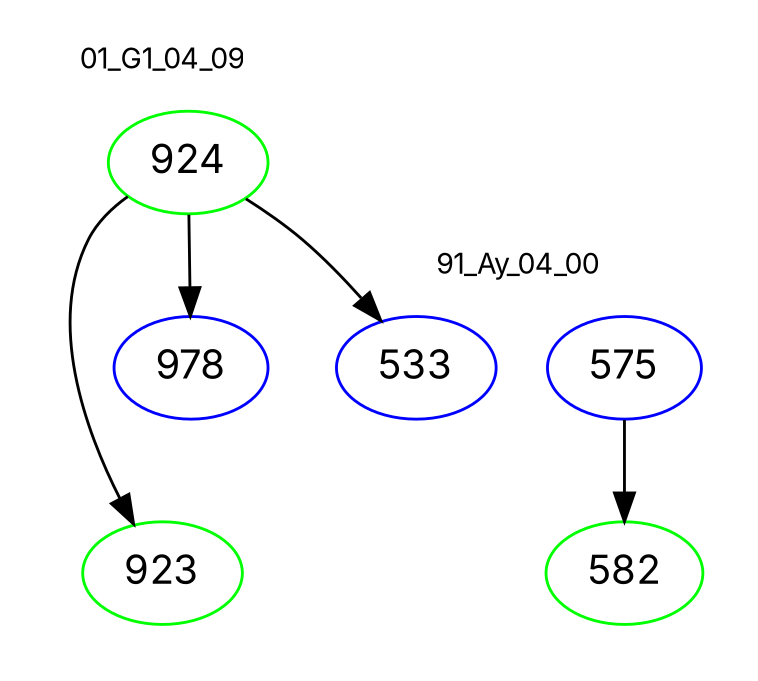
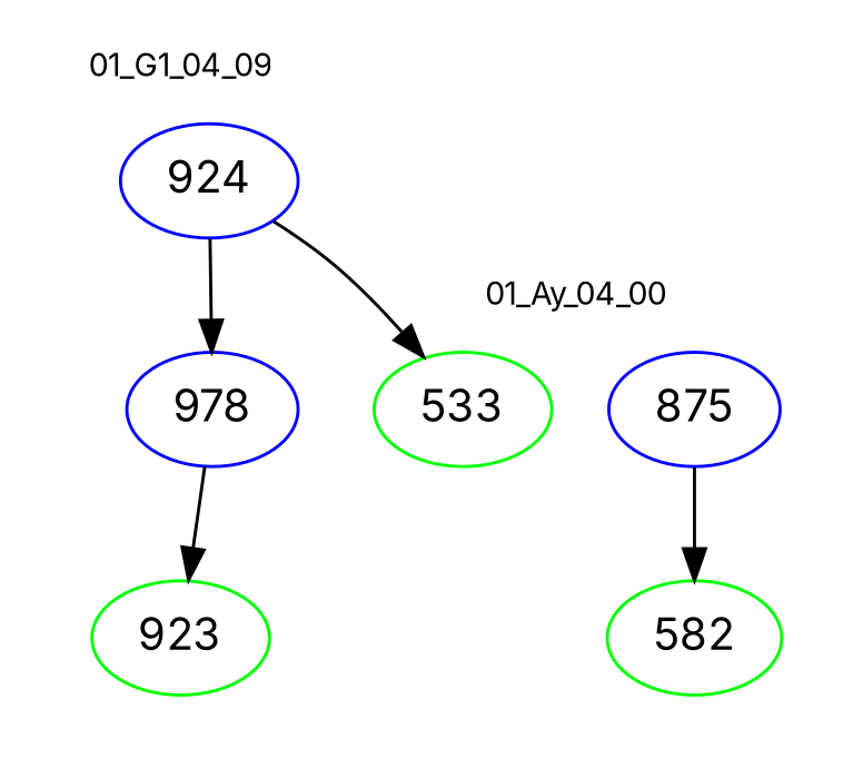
  digraph {
    fontname=Inter
    node [color=blue fontname=Inter]
    edge [color=black fontname=Inter]
-   n1 [label=575]
-   n2 [label=533]
+   n1 [label=875]
+   n2 [color=green label=533]
    n3 [color=green label=582]
-   n4 [color=green label=924]
+   n4 [label=924]
    n5 [color=green label=923]
    n6 [label=978]
    subgraph cluster_1 {
      color=white
      fontsize=10
-     label="91_Ay_04_00"
+     label="01_Ay_04_00"
      n1
      n2
      n3
    }
    subgraph cluster_2 {
      color=white
      fontsize=10
      label="01_G1_04_09"
      n4
      n5
      n6
    }
    n1 -> n3
    n4 -> n2
-   n4 -> n5
+   n6 -> n5
    n4 -> n6
  }
